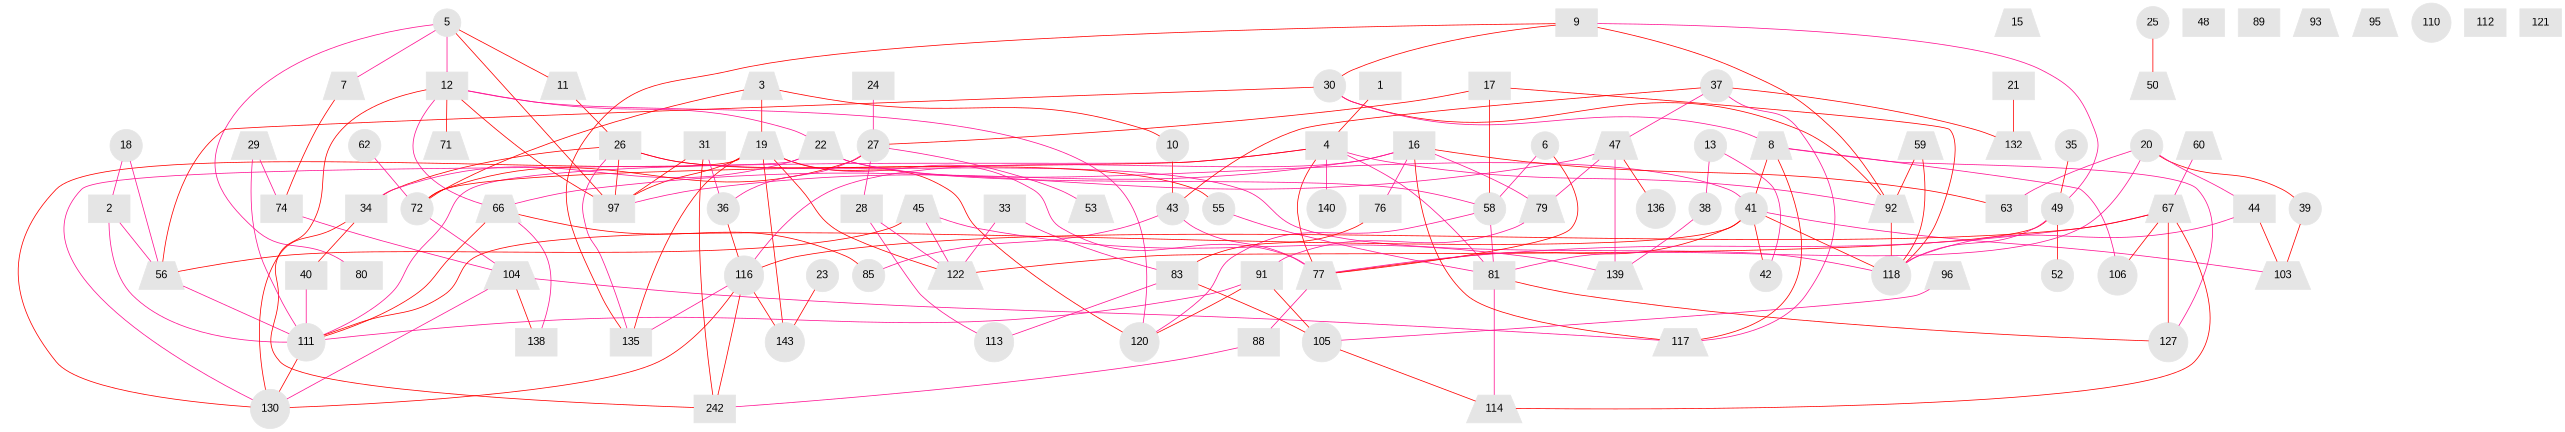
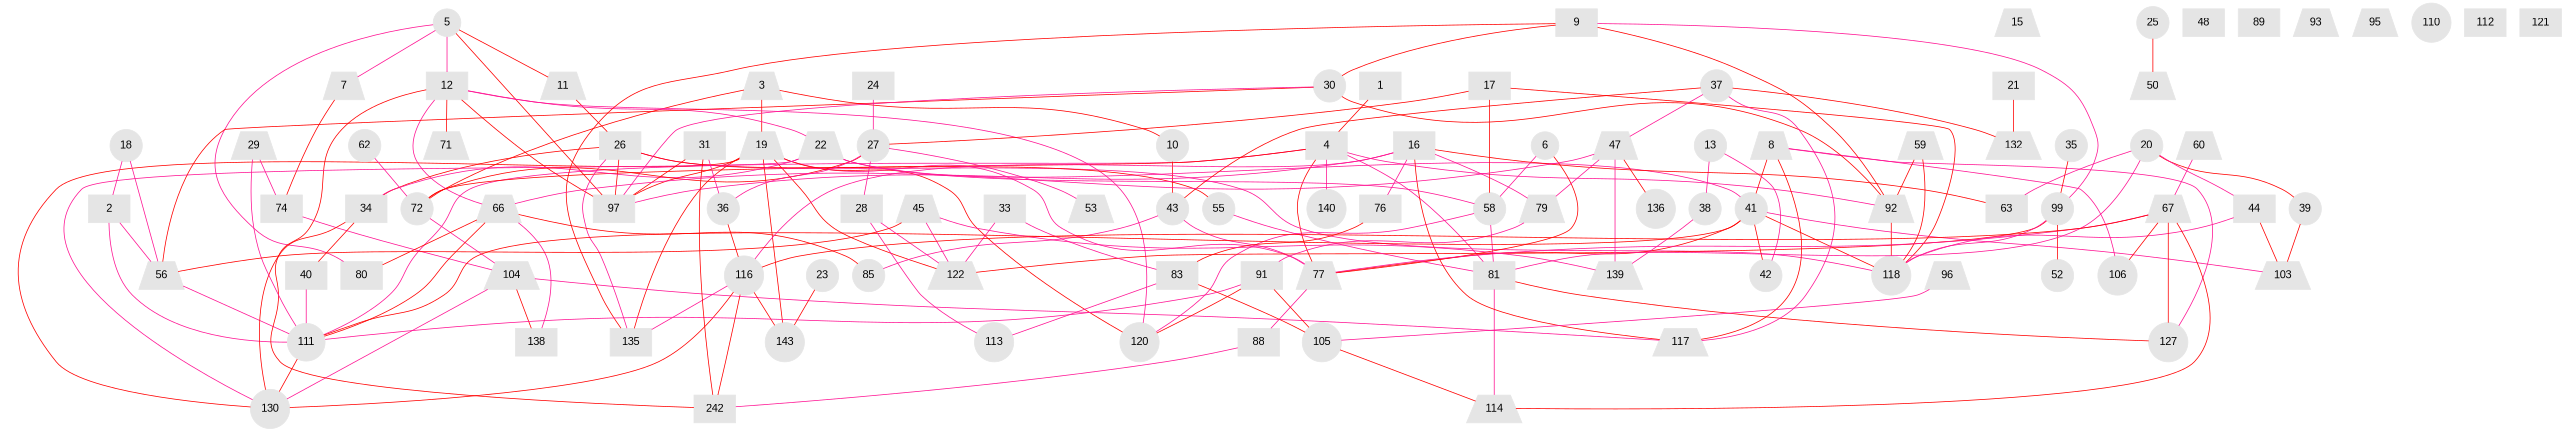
  graph {
    fontname="Liberation Sans"
    node [color=gray90 fontname="Liberation Sans" shape=circle style=filled]
    edge [color=deeppink fontname="Liberation Sans"]
    4 [shape=box super="+61"]
    111 [super="+126"]
    72 [super="+86"]
    77 [shape=trapezium super="+94"]
    81 [shape=box super="+134"]
    92 [shape=trapezium super="+137"]
    140
    1 [shape=box]
    56 [shape=trapezium super="+100"]
    2 [shape=box]
    130 [super="+141"]
    3 [shape=trapezium super="+57"]
    10
    19 [shape=trapezium super="+144"]
    43 [super="+90"]
    97 [shape=box super="+107"]
    135 [shape=box]
    120 [super="+133"]
    122 [shape=trapezium super="+125"]
    143
    104 [shape=trapezium super="+124"]
    88 [shape=box]
    127
    114 [shape=trapezium super="+119"]
    118 [super="+128"]
    5 [super="+84"]
    7 [shape=trapezium super="+14"]
    11 [shape=trapezium]
    12 [shape=box super="+68"]
    80 [shape=box super="+82"]
    74 [shape=box]
    26 [shape=box super="+102"]
    22 [shape=trapezium super="+69"]
    66 [shape=trapezium super="+98"]
    71 [shape=trapezium]
    n36 [label=242 shape=box]
    58 [super="+131"]
    6
    8 [shape=trapezium super="+99"]
    41 [super="+109"]
    106
    117 [shape=trapezium super="+123"]
    42
    103 [shape=trapezium]
-   49 [super="+78"]
+   49 [super="+78" label=99]
    52
    9 [shape=box]
    30 [super="+51"]
    85
    34 [shape=box super="+65"]
    55
    138 [shape=box]
    13
    38
    139 [shape=trapezium]
    15 [shape=trapezium]
    16 [shape=box super="+108"]
    63 [shape=box]
    76 [shape=box]
    79 [shape=trapezium]
    116
    83 [shape=box super="+115"]
    91 [shape=box super="+101"]
    27 [super="+32"]
    28 [shape=box]
    36 [super="+46"]
    53 [shape=trapezium]
    17 [shape=box]
    18
    20
    39
    44 [shape=box super="+75"]
    21 [shape=box]
    132 [shape=trapezium]
    40 [shape=box super="+129"]
    23 [super="+87"]
    24 [shape=box]
    50 [shape=trapezium]
    25
    113
    29 [shape=trapezium super="+54"]
    31 [shape=box]
    105
    33 [shape=box]
    35
    37
    47 [shape=trapezium super="+70"]
    136
    45 [shape=trapezium]
    48 [shape=box]
    59 [shape=trapezium]
    67 [shape=trapezium super="+73"]
    60 [shape=trapezium]
    62
    89 [shape=box]
    93 [shape=trapezium]
    95 [shape=trapezium]
    96 [shape=trapezium]
    110
    112 [shape=box]
    121 [shape=box]
    4 -- 111
    4 -- 72 [color=red]
    4 -- 77 [color=red]
    4 -- 81
    4 -- 92
    4 -- 140
    111 -- 130 [color=red]
    72 -- 104
    77 -- 88
    81 -- 127 [color=red]
    81 -- 114
    92 -- 118 [color=red]
    1 -- 4 [color=red]
    56 -- 111
    2 -- 111
    2 -- 56
    3 -- 72 [color=red]
    3 -- 10 [color=red]
    3 -- 19 [color=red]
    10 -- 43 [color=red]
    19 -- 77
    19 -- 130 [color=red]
    19 -- 97 [color=red]
    19 -- 135 [color=red]
    19 -- 120 [color=red]
    19 -- 122 [color=red]
    19 -- 143 [color=red]
    43 -- 77
    43 -- 85
    104 -- 130
    104 -- 117
    104 -- 138 [color=red]
    88 -- n36
    5 -- 97 [color=red]
    5 -- 7
    5 -- 11 [color=red]
    5 -- 12
    5 -- 80
    7 -- 74 [color=red]
    11 -- 26 [color=red]
    12 -- 97 [color=red]
    12 -- 120
    12 -- 22
    12 -- 66
    12 -- 71 [color=red]
    12 -- n36 [color=red]
    74 -- 104
    26 -- 97 [color=red]
    26 -- 135
    26 -- 118 [weight=2]
    26 -- 34 [color=red]
    26 -- 55 [color=red]
    22 -- 130
    22 -- 58
    22 -- 41
    22 -- 34
    66 -- 111 [color=red]
+   66 -- 80 [color=red]
    66 -- 85 [color=red]
    66 -- 138
    58 -- 81
    58 -- 120
    6 -- 77 [color=red]
    6 -- 58
    8 -- 127
    8 -- 41 [color=red]
    8 -- 106
    8 -- 117 [color=red]
    41 -- 111 [color=red]
    41 -- 77 [color=red]
    41 -- 118 [color=red]
    41 -- 42 [color=red]
    41 -- 103
    49 -- 122 [color=red]
    49 -- 118
    49 -- 52 [color=red]
    9 -- 92 [color=red]
    9 -- 135 [color=red]
    9 -- 49
    9 -- 30 [color=red]
    30 -- 92 [color=red]
    30 -- 56 [color=red]
-   30 -- 8 [weight=2]
+   30 -- 97 [weight=2]
    34 -- 130 [color=red]
    34 -- 40 [color=red]
    55 -- 81
    13 -- 42
    13 -- 38
    38 -- 139
    16 -- 97
    16 -- 117 [color=red]
    16 -- 63 [color=red]
    16 -- 76
    16 -- 79
    16 -- 116
    76 -- 83 [color=red]
    79 -- 91
    116 -- 130 [color=red]
    116 -- 135
    116 -- 143 [color=red]
    116 -- n36 [color=red]
    83 -- 113
    83 -- 105 [color=red]
    91 -- 111
    91 -- 120 [color=red]
    91 -- 105 [color=red]
    27 -- 72 [color=red]
    27 -- 28
    27 -- 36
    27 -- 53
    28 -- 122
    28 -- 113
    36 -- 116 [color=red]
    17 -- 118 [color=red]
    17 -- 58 [color=red]
    17 -- 27 [color=red]
    18 -- 56
    18 -- 2
    20 -- 81
    20 -- 63
    20 -- 39 [color=red]
    20 -- 44
    39 -- 103 [color=red]
    44 -- 118
    44 -- 103 [color=red]
    21 -- 132 [color=red]
    40 -- 111 [weight=2]
    23 -- 143 [color=red]
    24 -- 27
    25 -- 50 [color=red]
    29 -- 111
    29 -- 74
    31 -- 97 [color=red]
    31 -- n36 [color=red]
    31 -- 36
    105 -- 114 [color=red]
    33 -- 122
    33 -- 83
    35 -- 49 [color=red]
    37 -- 43 [color=red]
    37 -- 117
    37 -- 132 [color=red]
    37 -- 47
    47 -- 66
    47 -- 139
    47 -- 79
    47 -- 136 [color=red]
    45 -- 56 [color=red]
    45 -- 122
    45 -- 139
    59 -- 92 [color=red]
    59 -- 118 [color=red]
    67 -- 77
    67 -- 127 [color=red]
    67 -- 114 [color=red]
    67 -- 106 [color=red]
    67 -- 116 [color=red]
    60 -- 67
    62 -- 72
    96 -- 105
  }
